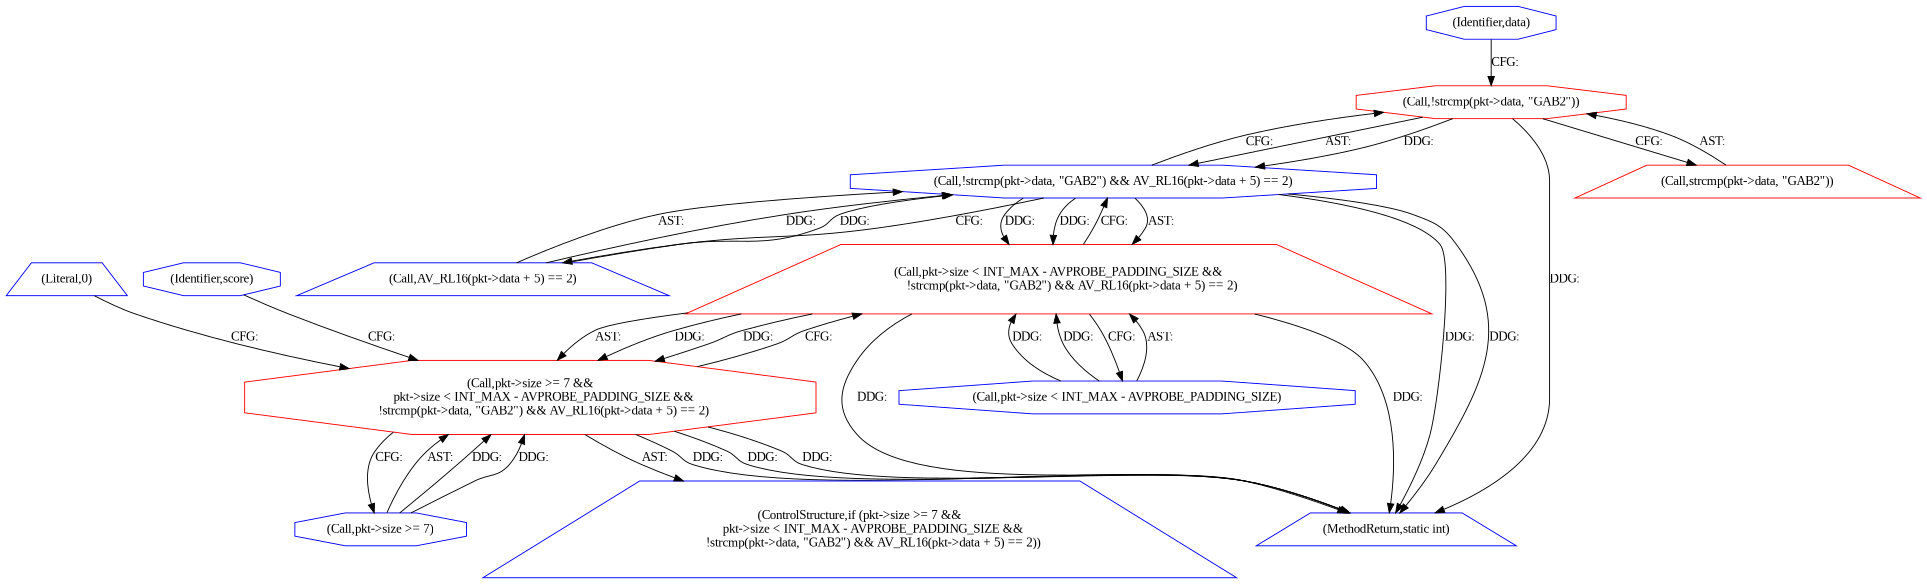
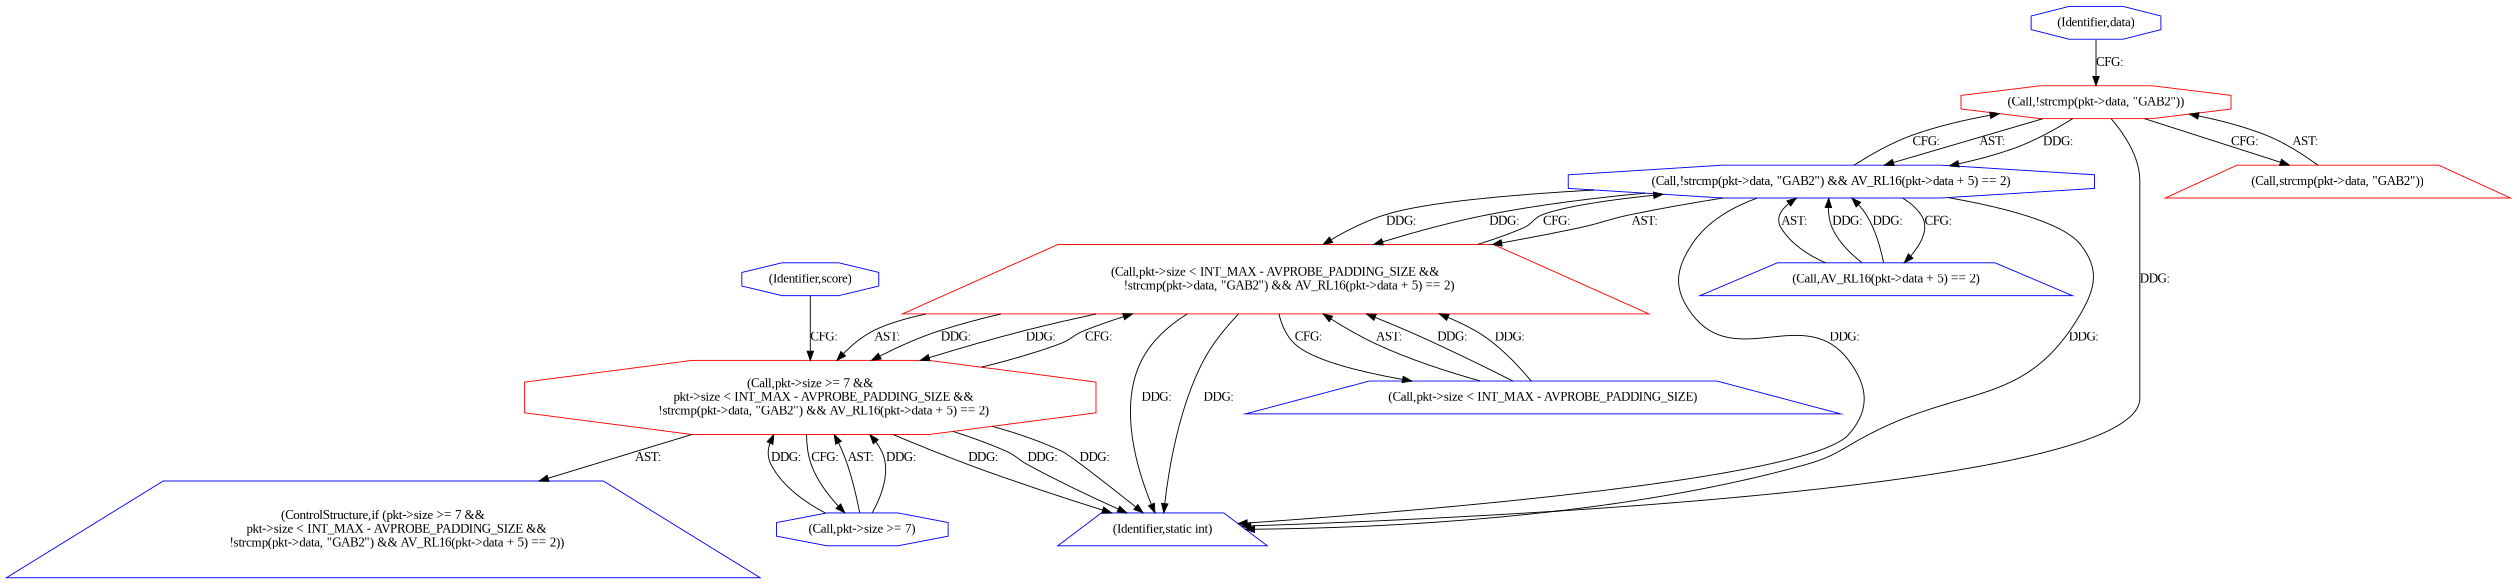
  digraph {
    fontname="Liberation Serif"
    node [color=blue fontname="Liberation Serif" shape=trapezium]
    edge [fontname="Liberation Serif"]
    n1 [color=red label="(Call,!strcmp(pkt->data, \"GAB2\"))" shape=octagon]
    n2 [label="(Call,!strcmp(pkt->data, \"GAB2\") && AV_RL16(pkt->data + 5) == 2)" shape=octagon]
    n3 [color=red label="(Call,strcmp(pkt->data, \"GAB2\"))"]
-   n4 [label="(MethodReturn,static int)"]
+   n4 [label="(Identifier,static int)"]
    n5 [color=red label="(Call,pkt->size < INT_MAX - AVPROBE_PADDING_SIZE &&\n        !strcmp(pkt->data, \"GAB2\") && AV_RL16(pkt->data + 5) == 2)"]
    n6 [label="(Call,AV_RL16(pkt->data + 5) == 2)"]
    n7 [color=red label="(Call,pkt->size >= 7 &&\n        pkt->size < INT_MAX - AVPROBE_PADDING_SIZE &&\n        !strcmp(pkt->data, \"GAB2\") && AV_RL16(pkt->data + 5) == 2)" shape=octagon]
-   n8 [label="(Call,pkt->size < INT_MAX - AVPROBE_PADDING_SIZE)" shape=octagon]
+   n8 [label="(Call,pkt->size < INT_MAX - AVPROBE_PADDING_SIZE)"]
    n9 [label="(ControlStructure,if (pkt->size >= 7 &&\n        pkt->size < INT_MAX - AVPROBE_PADDING_SIZE &&\n        !strcmp(pkt->data, \"GAB2\") && AV_RL16(pkt->data + 5) == 2))"]
    n10 [label="(Call,pkt->size >= 7)" shape=octagon]
-   n11 [label="(Literal,0)"]
    n12 [label="(Identifier,data)" shape=octagon]
    n13 [label="(Identifier,score)" shape=octagon]
    n1 -> n2 [label="AST: "]
    n1 -> n2 [label="DDG: "]
    n1 -> n3 [label="CFG: "]
    n1 -> n4 [label="DDG: "]
    n2 -> n1 [label="CFG: "]
    n2 -> n4 [label="DDG: "]
    n2 -> n4 [label="DDG: "]
    n2 -> n5 [label="AST: "]
    n2 -> n5 [label="DDG: "]
    n2 -> n5 [label="DDG: "]
    n2 -> n6 [label="CFG: "]
    n3 -> n1 [label="AST: "]
    n5 -> n2 [label="CFG: "]
    n5 -> n4 [label="DDG: "]
    n5 -> n4 [label="DDG: "]
    n5 -> n7 [label="AST: "]
    n5 -> n7 [label="DDG: "]
    n5 -> n7 [label="DDG: "]
    n5 -> n8 [label="CFG: "]
    n6 -> n2 [label="AST: "]
    n6 -> n2 [label="DDG: "]
    n6 -> n2 [label="DDG: "]
    n7 -> n4 [label="DDG: "]
    n7 -> n4 [label="DDG: "]
    n7 -> n4 [label="DDG: "]
    n7 -> n5 [label="CFG: "]
    n7 -> n9 [label="AST: "]
    n7 -> n10 [label="CFG: "]
    n8 -> n5 [label="AST: "]
    n8 -> n5 [label="DDG: "]
    n8 -> n5 [label="DDG: "]
    n10 -> n7 [label="AST: "]
    n10 -> n7 [label="DDG: "]
    n10 -> n7 [label="DDG: "]
-   n11 -> n7 [label="CFG: "]
    n12 -> n1 [label="CFG: "]
    n13 -> n7 [label="CFG: "]
  }
